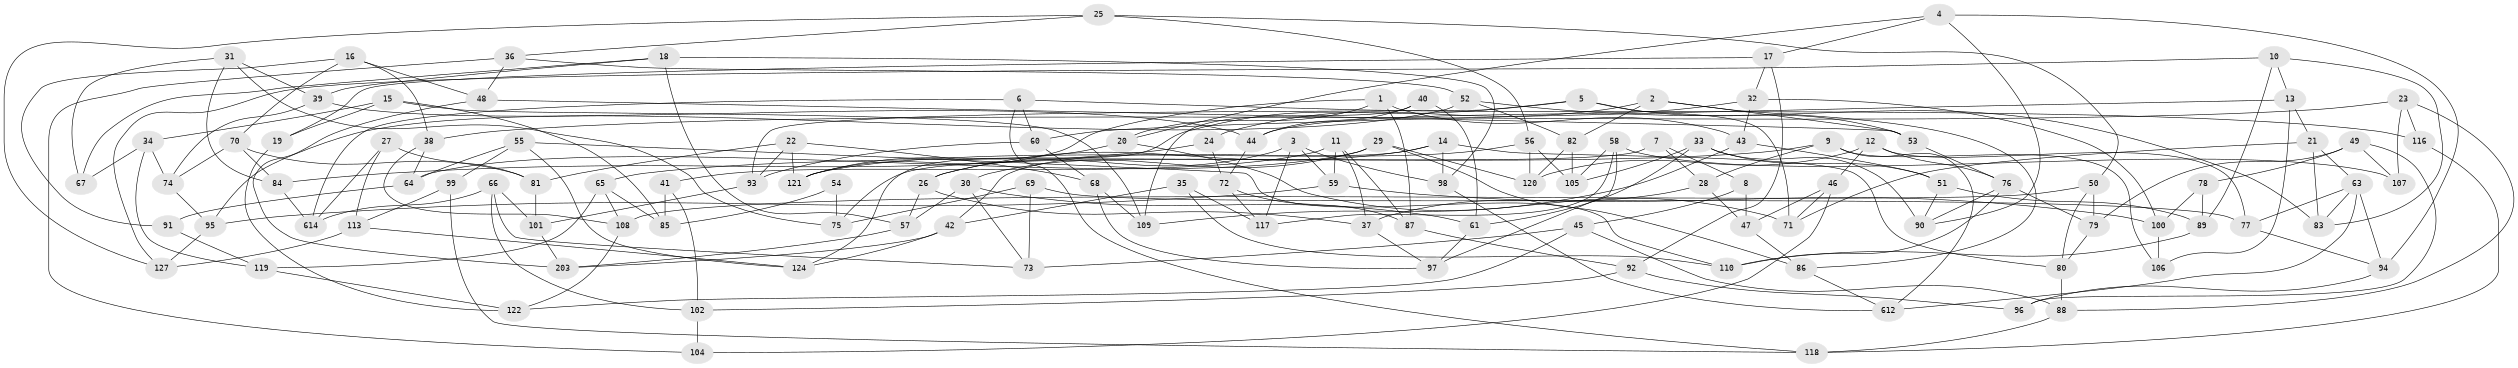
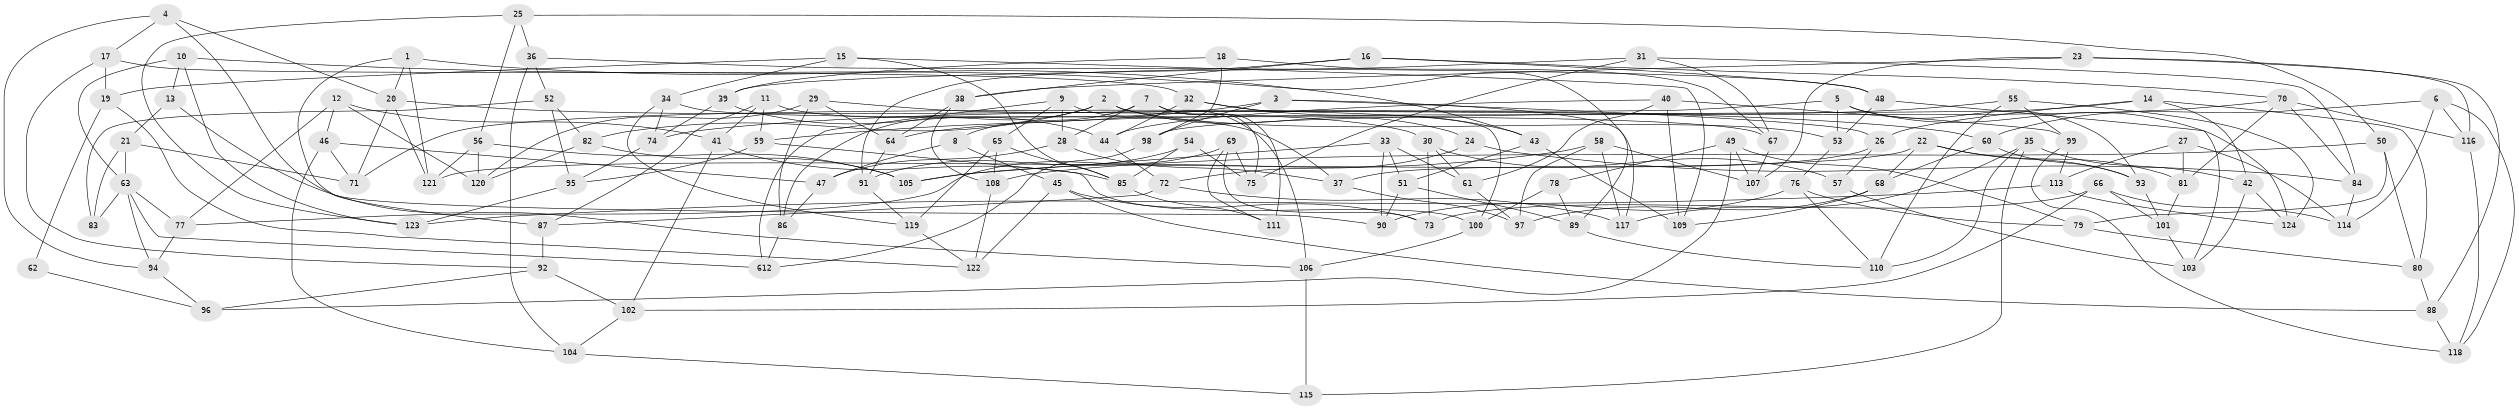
  graph {
    fontname="DejaVu Sans Mono"
    node [color=gray90 fontname="DejaVu Sans Mono" style=filled]
    edge [fontname="DejaVu Sans Mono"]
    1
    20
    43
    87
    121
    71
    109
    51
    92
    2
    24
    53
    82
    86
    72
    84
    76
    120
    105
    n20 [label=612]
    3
    26
    59
    98
    117
    37
    57
    100
    95
    4
    17
    90
    94
    19
    32
    96
    5
    93
    124
    101
    6
    60
-   114 [label=614]
+   114
    116
    118
    68
    7
    8
    28
    75
+   111
    45
    47
    122
    88
    73
+   62
    9
    65
    106
    85
    119
    108
+   115
    10
    13
    83
    89
-   123 [label=127]
+   123
    21
    110
    11
    41
    97
    102
    12
    46
    77
    104
    63
    14
    42
    80
-   103 [label=203]
+   103
    15
    34
    67
    74
    16
    38
    48
    70
    91
    64
    81
    44
    18
    39
    107
    54
    22
    23
    25
    36
    50
    56
    52
    79
    27
    113
    29
    30
    61
    31
    33
    35
    40
    99
    49
    78
    55
    58
    66
    69
    1 -- 20
    1 -- 43
    1 -- 87
    1 -- 121
    20 -- 121
    20 -- 71
    43 -- 109
    43 -- 51
    87 -- 92
    51 -- 90
    51 -- 89
    92 -- 96
    92 -- 102
    2 -- 24
    2 -- 53
    2 -- 82
    2 -- 86
    24 -- 72
    24 -- 84
    53 -- 76
    82 -- 120
    82 -- 105
    86 -- n20
    72 -- 87
    72 -- 117
    84 -- 114
    76 -- 90
    76 -- 110
    76 -- 79
    3 -- 26
    3 -- 59
    3 -- 98
    3 -- 117
    26 -- 37
    26 -- 57
    59 -- 100
    59 -- 95
    98 -- n20
    37 -- 97
    57 -- 103
    100 -- 106
    95 -- 123
    4 -- 20
    4 -- 17
    4 -- 90
    4 -- 94
    17 -- 92
    17 -- 19
    17 -- 32
    94 -- 96
    19 -- 122
+   19 -- 62
    32 -- 43
    32 -- 100
    32 -- 44
    5 -- 71
    5 -- 53
    5 -- 93
    5 -- 124
    93 -- 101
    101 -- 103
    6 -- 60
    6 -- 114
    6 -- 116
    6 -- 118
    60 -- 93
    60 -- 68
    116 -- 118
    68 -- 109
    68 -- 97
    7 -- 8
    7 -- 28
    7 -- 75
+   7 -- 111
    8 -- 45
    8 -- 47
    28 -- 37
    28 -- 47
    45 -- 122
    45 -- 88
    45 -- 73
    47 -- 86
    88 -- 118
+   62 -- 96
    9 -- n20
    9 -- 28
    9 -- 65
    9 -- 106
    65 -- 85
    65 -- 119
    65 -- 108
+   106 -- 115
+   85 -- 111
    119 -- 122
    108 -- 122
    10 -- 13
-   10 -- 83
+   10 -- 63
    10 -- 89
    10 -- 123
-   13 -- 60
+   20 -- 60
    13 -- 106
    13 -- 21
    89 -- 110
    21 -- 71
    21 -- 83
    21 -- 63
    11 -- 87
    11 -- 59
    11 -- 37
    11 -- 41
    41 -- 85
    41 -- 102
    102 -- 104
    12 -- 120
-   12 -- 76
+   12 -- 41
    12 -- 46
    12 -- 77
    46 -- 71
    46 -- 47
    46 -- 104
    77 -- 94
+   104 -- 115
    63 -- n20
    63 -- 94
    63 -- 83
    63 -- 77
    14 -- 26
    14 -- 98
    14 -- 42
    14 -- 80
    42 -- 124
    42 -- 103
    80 -- 88
    15 -- 109
    15 -- 19
    15 -- 85
    15 -- 34
    34 -- 119
    34 -- 67
    34 -- 74
+   67 -- 107
    74 -- 95
    16 -- 38
    16 -- 48
    16 -- 70
    16 -- 91
    38 -- 108
    38 -- 64
    48 -- 53
    48 -- 103
    70 -- 84
+   70 -- 116
    70 -- 74
    70 -- 81
    91 -- 119
    64 -- 91
    81 -- 101
    44 -- 72
    18 -- 98
-   18 -- 57
    18 -- 67
    18 -- 39
    39 -- 74
    39 -- 44
    54 -- 75
    54 -- 85
+   54 -- 91
    22 -- 121
    22 -- 93
    22 -- 68
    22 -- 81
    23 -- 116
    23 -- 88
    23 -- 38
    23 -- 107
    25 -- 123
    25 -- 36
    25 -- 50
    25 -- 56
    36 -- 104
    36 -- 48
    36 -- 52
    50 -- 108
    50 -- 80
    50 -- 79
    56 -- 121
    56 -- 120
    56 -- 105
    52 -- 82
    52 -- 95
    52 -- 83
    79 -- 80
    27 -- 114
    27 -- 81
    27 -- 113
    113 -- 124
    113 -- 123
    29 -- 86
    29 -- 120
    29 -- 64
    29 -- 30
    30 -- 57
    30 -- 73
    30 -- 61
    61 -- 97
    31 -- 84
    31 -- 75
    31 -- 67
    31 -- 39
    33 -- 51
    33 -- 105
    33 -- 90
    33 -- 61
    35 -- 117
+   35 -- 115
    35 -- 110
    35 -- 42
    40 -- 109
    40 -- 44
    40 -- 61
+   40 -- 99
    99 -- 118
    99 -- 113
    49 -- 96
    49 -- 107
    49 -- 79
    49 -- 78
    78 -- 100
    78 -- 89
    55 -- 124
    55 -- 110
    55 -- 64
    55 -- 99
    58 -- 105
    58 -- 117
    58 -- 97
    58 -- 107
    66 -- 101
    66 -- 114
    66 -- 73
    66 -- 102
    69 -- 75
+   69 -- 111
    69 -- 73
    69 -- 77
  }
